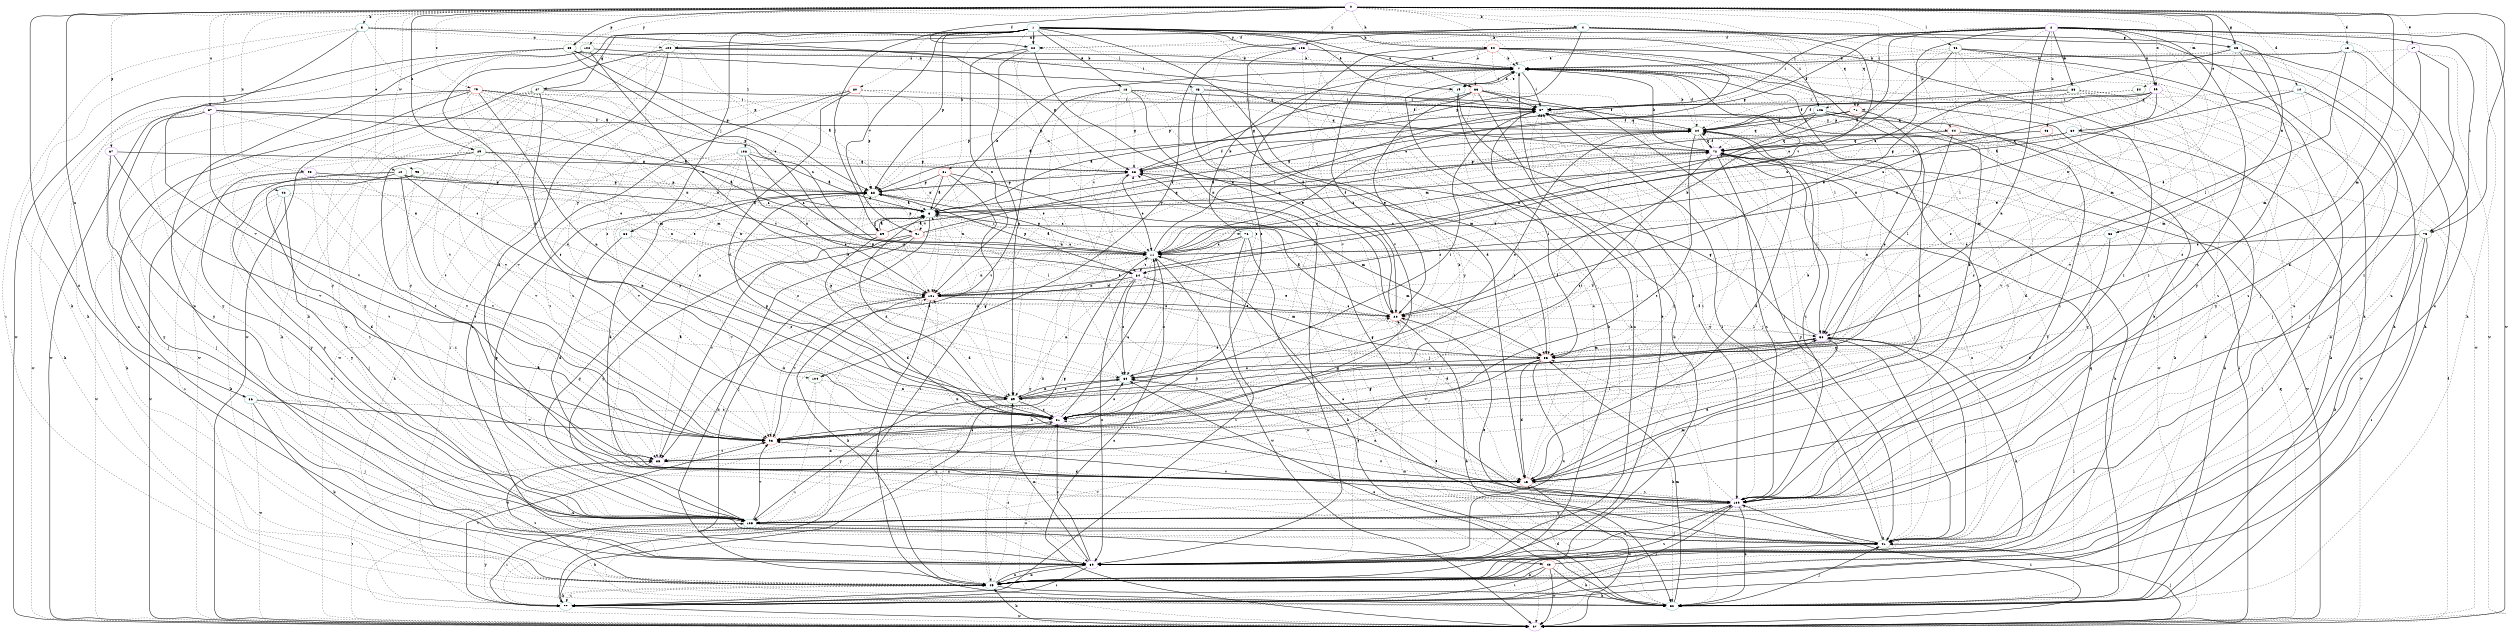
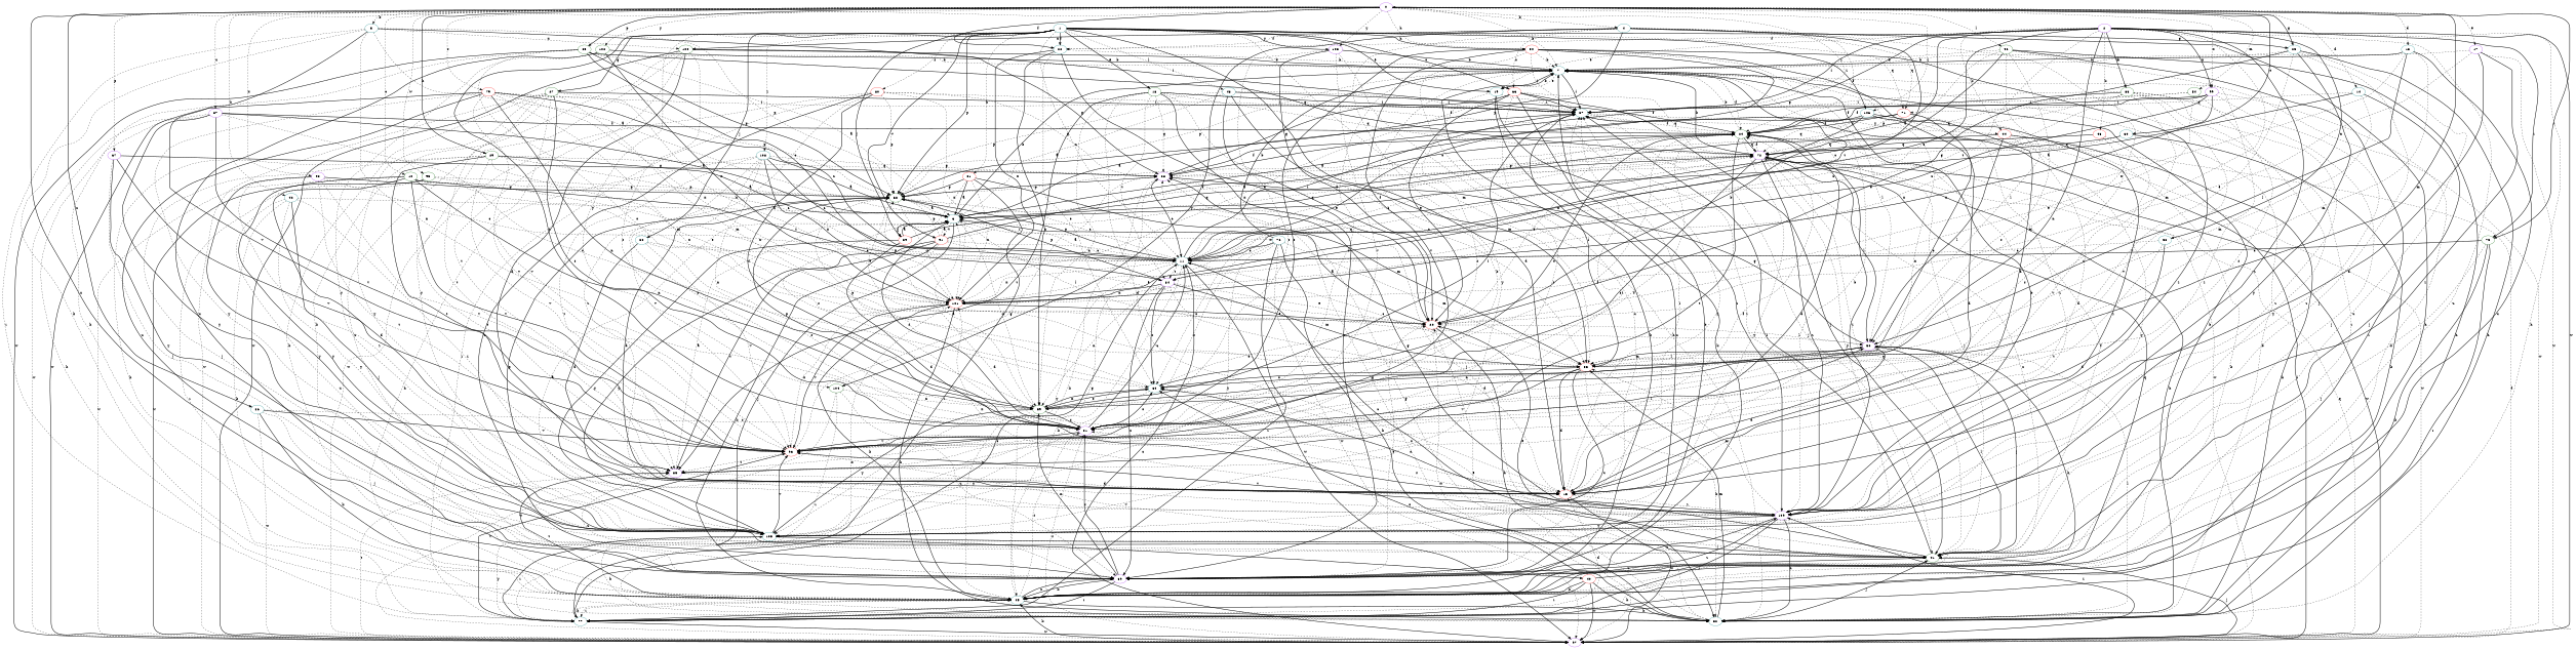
  strict digraph {
    node [color=teal]
    edge [style=dashed]
    0 [color=purple]
    4
    5
    7
    10 [color=darkgreen]
    13
    14
    17 [color=purple]
    22
    25
    29 [color=darkgreen]
    30 [color=red]
    37
    42
    46 [color=darkgreen]
    54 [color=darkgreen]
    55 [color=red]
    60
    65 [color=darkgreen]
    67 [color=purple]
    75 [color=darkgreen]
    79 [color=red]
    86
    87 [color=purple]
    89 [color=purple]
    95 [color=darkgreen]
    98 [color=purple]
    99 [color=purple]
    102 [color=darkgreen]
    103 [color=purple]
    106
    63 [color=red]
    68 [color=darkgreen]
    71 [color=red]
    104 [color=darkgreen]
    32
    84 [color=purple]
    24 [color=darkgreen]
    77
    100 [color=darkgreen]
    105
    3
    59 [color=darkgreen]
    45
    93 [color=red]
    19
    81 [color=purple]
    97 [color=purple]
    109 [color=purple]
    15 [color=red]
    101 [color=red]
    50 [color=purple]
    41 [color=darkgreen]
    20 [color=red]
    64
    11
    28 [color=purple]
    85 [color=purple]
    44 [color=red]
    72 [color=purple]
    1
    18 [color=darkgreen]
    27 [color=darkgreen]
    31 [color=red]
    38
    39 [color=red]
    48
    80 [color=red]
    91 [color=red]
    108
    2 [color=purple]
    43 [color=red]
    58
    83 [color=darkgreen]
    40 [color=red]
    76
    0 -> 4 [label=b]
    0 -> 5 [label=b]
    0 -> 7 [label=b]
    0 -> 10 [label=c]
    0 -> 13 [label=d]
    0 -> 14 [label=d]
    0 -> 17 [label=e]
    0 -> 22 [label=f style=bold]
    0 -> 25 [label=g style=bold]
    0 -> 29 [label=h style=bold]
    0 -> 30 [label=h]
    0 -> 37 [label=i]
    0 -> 42 [label=k]
    0 -> 46 [label=l]
    0 -> 54 [label=m]
-   0 -> 55 [label=m style=bold]
+   55 -> 0 [label=m style=bold]
    0 -> 60 [label=o style=bold]
    0 -> 65 [label=p style=bold]
    0 -> 67 [label=p]
    0 -> 75 [label=r style=bold]
    0 -> 79 [label=s]
    0 -> 86 [label=u style=bold]
    0 -> 87 [label=u]
    0 -> 89 [label=u style=bold]
    0 -> 95 [label=w]
    0 -> 98 [label=x]
    0 -> 99 [label=x]
    0 -> 102 [label=y]
    0 -> 103 [label=y]
    0 -> 106 [label=z]
    4 -> 22 [label=f]
    4 -> 63 [label=o]
    4 -> 68 [label=p style=bold]
    4 -> 71 [label=q]
    4 -> 104 [label=y style=bold]
    4 -> 32 [label=h style=bold]
    4 -> 84 [label=t style=bold]
    4 -> 24 [label=f]
    4 -> 77 [label=r]
    4 -> 100 [label=x style=bold]
    4 -> 105 [label=y]
    5 -> 37 [label=i style=bold]
    5 -> 68 [label=p]
    5 -> 77 [label=r]
    5 -> 100 [label=x]
    5 -> 3 [label=a]
    5 -> 59 [label=n]
    5 -> 45 [label=k]
    5 -> 93 [label=v style=bold]
    7 -> 37 [label=i style=bold]
    7 -> 68 [label=p]
    7 -> 24 [label=f]
    7 -> 19 [label=e]
    7 -> 81 [label=s]
    7 -> 97 [label=w]
    7 -> 109 [label=z]
    10 -> 68 [label=p]
    10 -> 84 [label=t style=bold]
    10 -> 105 [label=y style=bold]
    10 -> 59 [label=n style=bold]
    10 -> 93 [label=v style=bold]
    10 -> 97 [label=w]
    10 -> 15 [label=d style=bold]
    10 -> 101 [label=x]
    13 -> 7 [label=b style=bold]
    13 -> 55 [label=m]
    13 -> 89 [label=u style=bold]
    13 -> 101 [label=x]
    13 -> 50 [label=l style=bold]
    14 -> 55 [label=m]
    14 -> 71 [label=q]
    14 -> 3 [label=a style=bold]
    14 -> 41 [label=j style=bold]
    17 -> 7 [label=b]
    17 -> 97 [label=w]
    17 -> 109 [label=z style=bold]
    17 -> 15 [label=d style=bold]
    17 -> 20 [label=e]
    22 -> 7 [label=b]
    22 -> 59 [label=n style=bold]
    22 -> 101 [label=x style=bold]
    22 -> 20 [label=e style=bold]
    22 -> 64 [label=o]
    25 -> 7 [label=b]
    25 -> 89 [label=u]
    25 -> 32 [label=h style=bold]
    25 -> 105 [label=y style=bold]
    25 -> 93 [label=v]
    25 -> 41 [label=j]
    25 -> 20 [label=e style=bold]
    29 -> 3 [label=a style=bold]
    29 -> 45 [label=k]
    29 -> 93 [label=v]
    29 -> 41 [label=j]
    29 -> 20 [label=e]
    29 -> 11 [label=c]
    29 -> 28 [label=g]
    29 -> 85 [label=t style=bold]
    30 -> 7 [label=b]
    30 -> 37 [label=i]
    30 -> 89 [label=u]
    30 -> 93 [label=v style=bold]
    30 -> 81 [label=s style=bold]
    30 -> 109 [label=z style=bold]
    30 -> 15 [label=d style=bold]
    30 -> 50 [label=l]
    30 -> 11 [label=c style=bold]
    37 -> 24 [label=f]
    37 -> 3 [label=a style=bold]
    37 -> 97 [label=w]
    37 -> 41 [label=j]
    37 -> 44 [label=y]
    42 -> 89 [label=u]
    42 -> 105 [label=y]
    42 -> 3 [label=a]
    42 -> 45 [label=k]
    42 -> 109 [label=z]
    42 -> 41 [label=j style=bold]
    46 -> 7 [label=b]
    46 -> 68 [label=p]
    46 -> 32 [label=h style=bold]
    46 -> 77 [label=r style=bold]
    46 -> 81 [label=s]
    46 -> 109 [label=z]
    46 -> 50 [label=l]
    46 -> 11 [label=c style=bold]
    54 -> 37 [label=i]
    54 -> 81 [label=s]
    54 -> 20 [label=e]
    54 -> 72 [label=q]
    55 -> 37 [label=i style=bold]
    55 -> 89 [label=u style=bold]
    55 -> 32 [label=h]
    55 -> 93 [label=v style=bold]
    55 -> 15 [label=d style=bold]
    55 -> 50 [label=l]
    55 -> 64 [label=o style=bold]
    55 -> 11 [label=c]
    60 -> 45 [label=k style=bold]
    60 -> 28 [label=g]
    60 -> 72 [label=q style=bold]
    65 -> 7 [label=b]
    65 -> 68 [label=p style=bold]
    65 -> 3 [label=a]
    65 -> 45 [label=k]
    65 -> 97 [label=w style=bold]
    65 -> 64 [label=o]
    65 -> 11 [label=c style=bold]
    65 -> 72 [label=q style=bold]
    67 -> 105 [label=y style=bold]
    67 -> 93 [label=v style=bold]
    67 -> 41 [label=j]
    67 -> 28 [label=g style=bold]
    75 -> 77 [label=r style=bold]
    75 -> 45 [label=k style=bold]
    75 -> 41 [label=j]
    75 -> 11 [label=c style=bold]
    79 -> 37 [label=i]
    79 -> 55 [label=m]
    79 -> 89 [label=u style=bold]
    79 -> 68 [label=p]
    79 -> 105 [label=y]
    79 -> 59 [label=n style=bold]
    79 -> 93 [label=v]
    79 -> 97 [label=w style=bold]
    79 -> 101 [label=x]
    79 -> 11 [label=c style=bold]
    86 -> 45 [label=k style=bold]
    86 -> 93 [label=v style=bold]
    86 -> 81 [label=s]
    86 -> 97 [label=w]
    86 -> 41 [label=j]
    87 -> 32 [label=h]
    87 -> 24 [label=f style=bold]
    87 -> 105 [label=y style=bold]
    87 -> 3 [label=a style=bold]
    87 -> 93 [label=v style=bold]
    87 -> 97 [label=w]
    87 -> 64 [label=o]
    89 -> 7 [label=b style=bold]
    89 -> 77 [label=r style=bold]
    89 -> 59 [label=n style=bold]
    89 -> 45 [label=k style=bold]
    89 -> 81 [label=s style=bold]
    89 -> 20 [label=e]
    95 -> 68 [label=p]
    95 -> 77 [label=r]
    95 -> 97 [label=w style=bold]
    95 -> 101 [label=x]
    95 -> 85 [label=t]
    98 -> 68 [label=p style=bold]
    98 -> 105 [label=y style=bold]
    98 -> 93 [label=v]
    98 -> 109 [label=z]
    98 -> 11 [label=c]
    98 -> 85 [label=t]
    99 -> 37 [label=i style=bold]
    99 -> 24 [label=f style=bold]
    99 -> 45 [label=k]
    99 -> 109 [label=z]
    99 -> 101 [label=x style=bold]
    99 -> 11 [label=c style=bold]
    102 -> 7 [label=b style=bold]
    102 -> 89 [label=u style=bold]
    102 -> 105 [label=y]
    102 -> 101 [label=x style=bold]
    103 -> 7 [label=b style=bold]
    103 -> 32 [label=h]
    103 -> 93 [label=v]
    103 -> 81 [label=s]
    103 -> 20 [label=e style=bold]
    106 -> 24 [label=f style=bold]
    106 -> 59 [label=n]
    106 -> 109 [label=z style=bold]
    106 -> 15 [label=d style=bold]
    106 -> 101 [label=x style=bold]
    106 -> 72 [label=q]
    63 -> 37 [label=i style=bold]
    63 -> 105 [label=y]
    63 -> 45 [label=k style=bold]
    63 -> 101 [label=x]
    63 -> 41 [label=j style=bold]
    63 -> 20 [label=e style=bold]
    63 -> 28 [label=g style=bold]
    63 -> 85 [label=t]
    63 -> 72 [label=q]
    68 -> 3 [label=a]
    68 -> 15 [label=d style=bold]
    68 -> 101 [label=x]
    68 -> 20 [label=e]
    68 -> 11 [label=c]
    71 -> 24 [label=f style=bold]
    71 -> 3 [label=a style=bold]
    71 -> 15 [label=d]
    71 -> 64 [label=o style=bold]
    104 -> 89 [label=u]
    104 -> 77 [label=r]
    104 -> 59 [label=n]
    104 -> 97 [label=w]
    32 -> 7 [label=b]
    32 -> 55 [label=m style=bold]
    32 -> 101 [label=x]
    32 -> 50 [label=l]
    32 -> 41 [label=j style=bold]
    32 -> 20 [label=e]
    32 -> 64 [label=o style=bold]
    32 -> 28 [label=g]
    84 -> 55 [label=m style=bold]
    84 -> 89 [label=u style=bold]
    84 -> 68 [label=p style=bold]
    84 -> 59 [label=n]
    84 -> 15 [label=d]
    84 -> 101 [label=x style=bold]
    84 -> 20 [label=e]
    84 -> 64 [label=o style=bold]
    24 -> 7 [label=b]
    24 -> 105 [label=y]
    24 -> 97 [label=w]
    24 -> 109 [label=z style=bold]
    24 -> 15 [label=d style=bold]
    24 -> 41 [label=j]
    24 -> 20 [label=e]
    24 -> 64 [label=o style=bold]
    24 -> 85 [label=t style=bold]
    24 -> 72 [label=q style=bold]
    77 -> 105 [label=y]
    77 -> 45 [label=k]
    77 -> 93 [label=v style=bold]
    77 -> 97 [label=w style=bold]
    77 -> 15 [label=d]
    77 -> 11 [label=c style=bold]
    100 -> 7 [label=b style=bold]
    100 -> 105 [label=y]
    100 -> 45 [label=k]
    100 -> 81 [label=s]
    100 -> 97 [label=w style=bold]
    100 -> 15 [label=d style=bold]
    100 -> 28 [label=g style=bold]
    100 -> 85 [label=t]
    105 -> 68 [label=p style=bold]
    105 -> 32 [label=h]
    105 -> 77 [label=r style=bold]
    105 -> 3 [label=a]
    105 -> 93 [label=v style=bold]
    105 -> 41 [label=j style=bold]
    3 -> 7 [label=b style=bold]
    3 -> 59 [label=n]
    3 -> 81 [label=s style=bold]
    3 -> 50 [label=l]
    3 -> 39 [label=j style=bold]
    3 -> 91 [label=v]
    3 -> 40 [label=j style=bold]
    3 -> 76 [label=r]
    59 -> 37 [label=i style=bold]
    59 -> 105 [label=y style=bold]
    59 -> 3 [label=a]
    59 -> 81 [label=s style=bold]
    59 -> 64 [label=o style=bold]
    45 -> 7 [label=b style=bold]
    45 -> 89 [label=u style=bold]
    45 -> 32 [label=h style=bold]
    45 -> 77 [label=r]
    45 -> 81 [label=s]
    45 -> 109 [label=z style=bold]
    45 -> 28 [label=g]
    45 -> 85 [label=t style=bold]
    45 -> 72 [label=q style=bold]
    93 -> 24 [label=f]
    93 -> 101 [label=x]
    93 -> 50 [label=l style=bold]
    93 -> 28 [label=g]
    93 -> 85 [label=t]
    19 -> 7 [label=b style=bold]
    19 -> 37 [label=i]
    19 -> 89 [label=u style=bold]
    19 -> 81 [label=s]
    19 -> 109 [label=z style=bold]
    81 -> 68 [label=p style=bold]
    81 -> 24 [label=f]
    81 -> 105 [label=y]
    81 -> 93 [label=v style=bold]
    81 -> 64 [label=o style=bold]
    81 -> 11 [label=c style=bold]
    97 -> 37 [label=i style=bold]
    97 -> 24 [label=f]
    97 -> 45 [label=k style=bold]
    97 -> 81 [label=s]
    97 -> 109 [label=z style=bold]
    97 -> 41 [label=j style=bold]
    97 -> 11 [label=c style=bold]
    97 -> 85 [label=t]
    97 -> 72 [label=q]
    109 -> 7 [label=b style=bold]
    109 -> 37 [label=i]
    109 -> 55 [label=m]
    109 -> 89 [label=u style=bold]
    109 -> 32 [label=h style=bold]
    109 -> 77 [label=r style=bold]
    109 -> 105 [label=y style=bold]
    109 -> 93 [label=v style=bold]
    109 -> 81 [label=s]
    109 -> 101 [label=x]
    109 -> 64 [label=o style=bold]
    109 -> 28 [label=g style=bold]
    15 -> 7 [label=b]
    15 -> 37 [label=i]
    15 -> 24 [label=f]
    15 -> 97 [label=w style=bold]
    15 -> 109 [label=z]
    15 -> 64 [label=o]
    101 -> 68 [label=p]
    101 -> 32 [label=h style=bold]
    101 -> 45 [label=k style=bold]
    101 -> 93 [label=v style=bold]
    101 -> 20 [label=e style=bold]
    101 -> 72 [label=q]
    50 -> 55 [label=m style=bold]
    50 -> 59 [label=n style=bold]
    50 -> 45 [label=k style=bold]
    50 -> 15 [label=d style=bold]
    50 -> 41 [label=j style=bold]
    50 -> 28 [label=g style=bold]
    41 -> 37 [label=i style=bold]
    41 -> 89 [label=u style=bold]
    41 -> 24 [label=f]
    41 -> 93 [label=v]
    41 -> 50 [label=l style=bold]
    41 -> 20 [label=e style=bold]
    41 -> 11 [label=c style=bold]
    41 -> 72 [label=q]
    20 -> 7 [label=b style=bold]
    20 -> 32 [label=h style=bold]
    20 -> 3 [label=a style=bold]
    20 -> 97 [label=w]
    20 -> 50 [label=l]
    64 -> 68 [label=p]
    64 -> 105 [label=y]
    64 -> 59 [label=n style=bold]
    64 -> 20 [label=e]
    11 -> 37 [label=i style=bold]
    11 -> 68 [label=p style=bold]
    11 -> 84 [label=t]
    11 -> 24 [label=f]
    11 -> 105 [label=y]
    11 -> 3 [label=a]
    11 -> 45 [label=k]
    11 -> 97 [label=w style=bold]
    11 -> 101 [label=x]
    28 -> 68 [label=p style=bold]
    28 -> 24 [label=f style=bold]
    28 -> 45 [label=k]
    28 -> 41 [label=j]
    28 -> 11 [label=c style=bold]
    85 -> 7 [label=b]
    85 -> 37 [label=i]
    85 -> 89 [label=u]
    85 -> 3 [label=a]
    85 -> 15 [label=d]
    44 -> 32 [label=h style=bold]
    44 -> 105 [label=y]
    44 -> 45 [label=k]
    44 -> 50 [label=l style=bold]
    44 -> 72 [label=q style=bold]
    72 -> 7 [label=b style=bold]
    72 -> 89 [label=u]
    72 -> 32 [label=h style=bold]
    72 -> 24 [label=f]
    72 -> 105 [label=y]
    72 -> 3 [label=a]
    72 -> 81 [label=s style=bold]
    72 -> 97 [label=w style=bold]
    72 -> 109 [label=z style=bold]
    72 -> 50 [label=l style=bold]
    72 -> 11 [label=c]
    72 -> 28 [label=g]
    1 -> 22 [label=f style=bold]
    1 -> 25 [label=g style=bold]
    1 -> 30 [label=h style=bold]
    1 -> 55 [label=m]
    1 -> 103 [label=y style=bold]
    1 -> 106 [label=z style=bold]
    1 -> 63 [label=o style=bold]
    1 -> 68 [label=p style=bold]
    1 -> 71 [label=q]
    1 -> 104 [label=y]
    1 -> 19 [label=e style=bold]
    1 -> 81 [label=s style=bold]
    1 -> 15 [label=d style=bold]
    1 -> 11 [label=c]
    1 -> 18 [label=e style=bold]
    1 -> 27 [label=g style=bold]
    1 -> 31 [label=h]
    1 -> 38 [label=j style=bold]
    1 -> 39 [label=j style=bold]
    1 -> 48 [label=l]
    1 -> 80 [label=s]
    1 -> 91 [label=v style=bold]
    1 -> 108 [label=z]
    18 -> 37 [label=i style=bold]
    18 -> 55 [label=c]
    18 -> 89 [label=u style=bold]
    18 -> 84 [label=t]
    18 -> 24 [label=f]
    18 -> 59 [label=n]
    18 -> 15 [label=d]
    18 -> 28 [label=g]
    18 -> 85 [label=t style=bold]
    18 -> 72 [label=q]
    27 -> 37 [label=i style=bold]
    27 -> 55 [label=m]
    27 -> 89 [label=u]
    27 -> 105 [label=y]
    27 -> 45 [label=k]
    27 -> 93 [label=v]
    27 -> 81 [label=s style=bold]
    27 -> 97 [label=w]
    27 -> 101 [label=x]
    27 -> 85 [label=t]
    31 -> 55 [label=m style=bold]
    31 -> 68 [label=p style=bold]
    31 -> 77 [label=r style=bold]
    31 -> 3 [label=a style=bold]
    31 -> 81 [label=s]
    31 -> 101 [label=x]
    38 -> 93 [label=v]
    38 -> 81 [label=s]
    38 -> 15 [label=d style=bold]
    38 -> 11 [label=c]
    39 -> 105 [label=y style=bold]
    39 -> 3 [label=a style=bold]
    39 -> 15 [label=d style=bold]
    39 -> 72 [label=q style=bold]
    48 -> 37 [label=i]
    48 -> 55 [label=m style=bold]
    48 -> 68 [label=p]
    48 -> 24 [label=f style=bold]
    48 -> 3 [label=a]
    48 -> 20 [label=e style=bold]
    80 -> 37 [label=i]
    80 -> 89 [label=u style=bold]
    80 -> 68 [label=p]
    80 -> 77 [label=r]
    80 -> 81 [label=s style=bold]
    80 -> 97 [label=w]
    80 -> 109 [label=z]
    80 -> 101 [label=x]
    80 -> 28 [label=g]
    91 -> 68 [label=p]
    91 -> 24 [label=f style=bold]
    91 -> 105 [label=y style=bold]
    91 -> 3 [label=a]
    91 -> 45 [label=k style=bold]
    91 -> 15 [label=d]
    91 -> 20 [label=e]
    91 -> 11 [label=c]
    91 -> 85 [label=t style=bold]
    91 -> 72 [label=q]
    108 -> 32 [label=h]
    108 -> 3 [label=a style=bold]
    108 -> 59 [label=n]
    108 -> 93 [label=v]
    108 -> 81 [label=s]
    108 -> 101 [label=x style=bold]
    108 -> 11 [label=c style=bold]
    108 -> 28 [label=g]
    108 -> 85 [label=t]
    2 -> 22 [label=f]
    2 -> 37 [label=i style=bold]
    2 -> 55 [label=m]
    2 -> 75 [label=r style=bold]
    2 -> 89 [label=u]
    2 -> 99 [label=x style=bold]
    2 -> 32 [label=h]
    2 -> 84 [label=t]
    2 -> 3 [label=a style=bold]
    2 -> 59 [label=n style=bold]
    2 -> 19 [label=e]
    2 -> 97 [label=w style=bold]
    2 -> 109 [label=z style=bold]
    2 -> 11 [label=c style=bold]
    2 -> 28 [label=g style=bold]
    2 -> 44 [label=k]
    2 -> 43 [label=k]
    2 -> 58 [label=n style=bold]
    2 -> 83 [label=t style=bold]
    43 -> 93 [label=v]
    43 -> 81 [label=s]
    43 -> 72 [label=q style=bold]
    58 -> 15 [label=d style=bold]
    58 -> 11 [label=c]
    58 -> 85 [label=t]
    83 -> 37 [label=i]
    83 -> 55 [label=m]
    83 -> 24 [label=f style=bold]
    83 -> 105 [label=y]
    83 -> 93 [label=v]
    83 -> 81 [label=s]
    83 -> 109 [label=z]
    83 -> 101 [label=x]
    83 -> 41 [label=j]
    83 -> 11 [label=c]
    40 -> 7 [label=b style=bold]
    40 -> 32 [label=h style=bold]
    40 -> 77 [label=r style=bold]
    40 -> 45 [label=k style=bold]
    40 -> 97 [label=w style=bold]
    40 -> 28 [label=g]
    76 -> 7 [label=b style=bold]
    76 -> 55 [label=m]
    76 -> 32 [label=h style=bold]
    76 -> 77 [label=r style=bold]
    76 -> 105 [label=y]
    76 -> 81 [label=s]
    76 -> 97 [label=w]
    76 -> 64 [label=o]
    76 -> 11 [label=c style=bold]
  }
